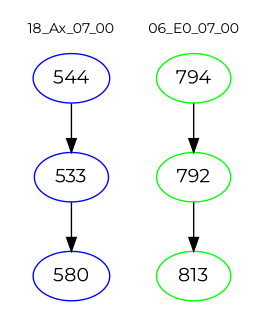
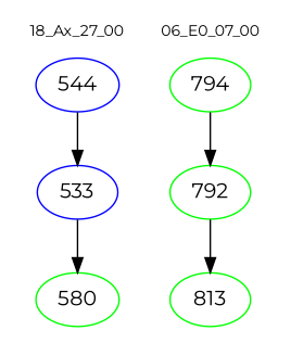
  digraph {
    fontname=Montserrat
    node [color=green fontname=Montserrat]
    edge [color=black fontname=Montserrat]
    n1 [color=blue label=544]
    n2 [color=blue label=533]
-   n3 [color=blue label=580]
+   n3 [label=580]
    n4 [label=794]
    n5 [label=792]
    n6 [label=813]
    subgraph cluster_1 {
      color=white
      fontsize=10
-     label="18_Ax_07_00"
+     label="18_Ax_27_00"
      n1
      n2
      n3
    }
    subgraph cluster_2 {
      color=white
      fontsize=10
      label="06_E0_07_00"
      n4
      n5
      n6
    }
    n1 -> n2
    n2 -> n3
    n4 -> n5
    n5 -> n6
  }
